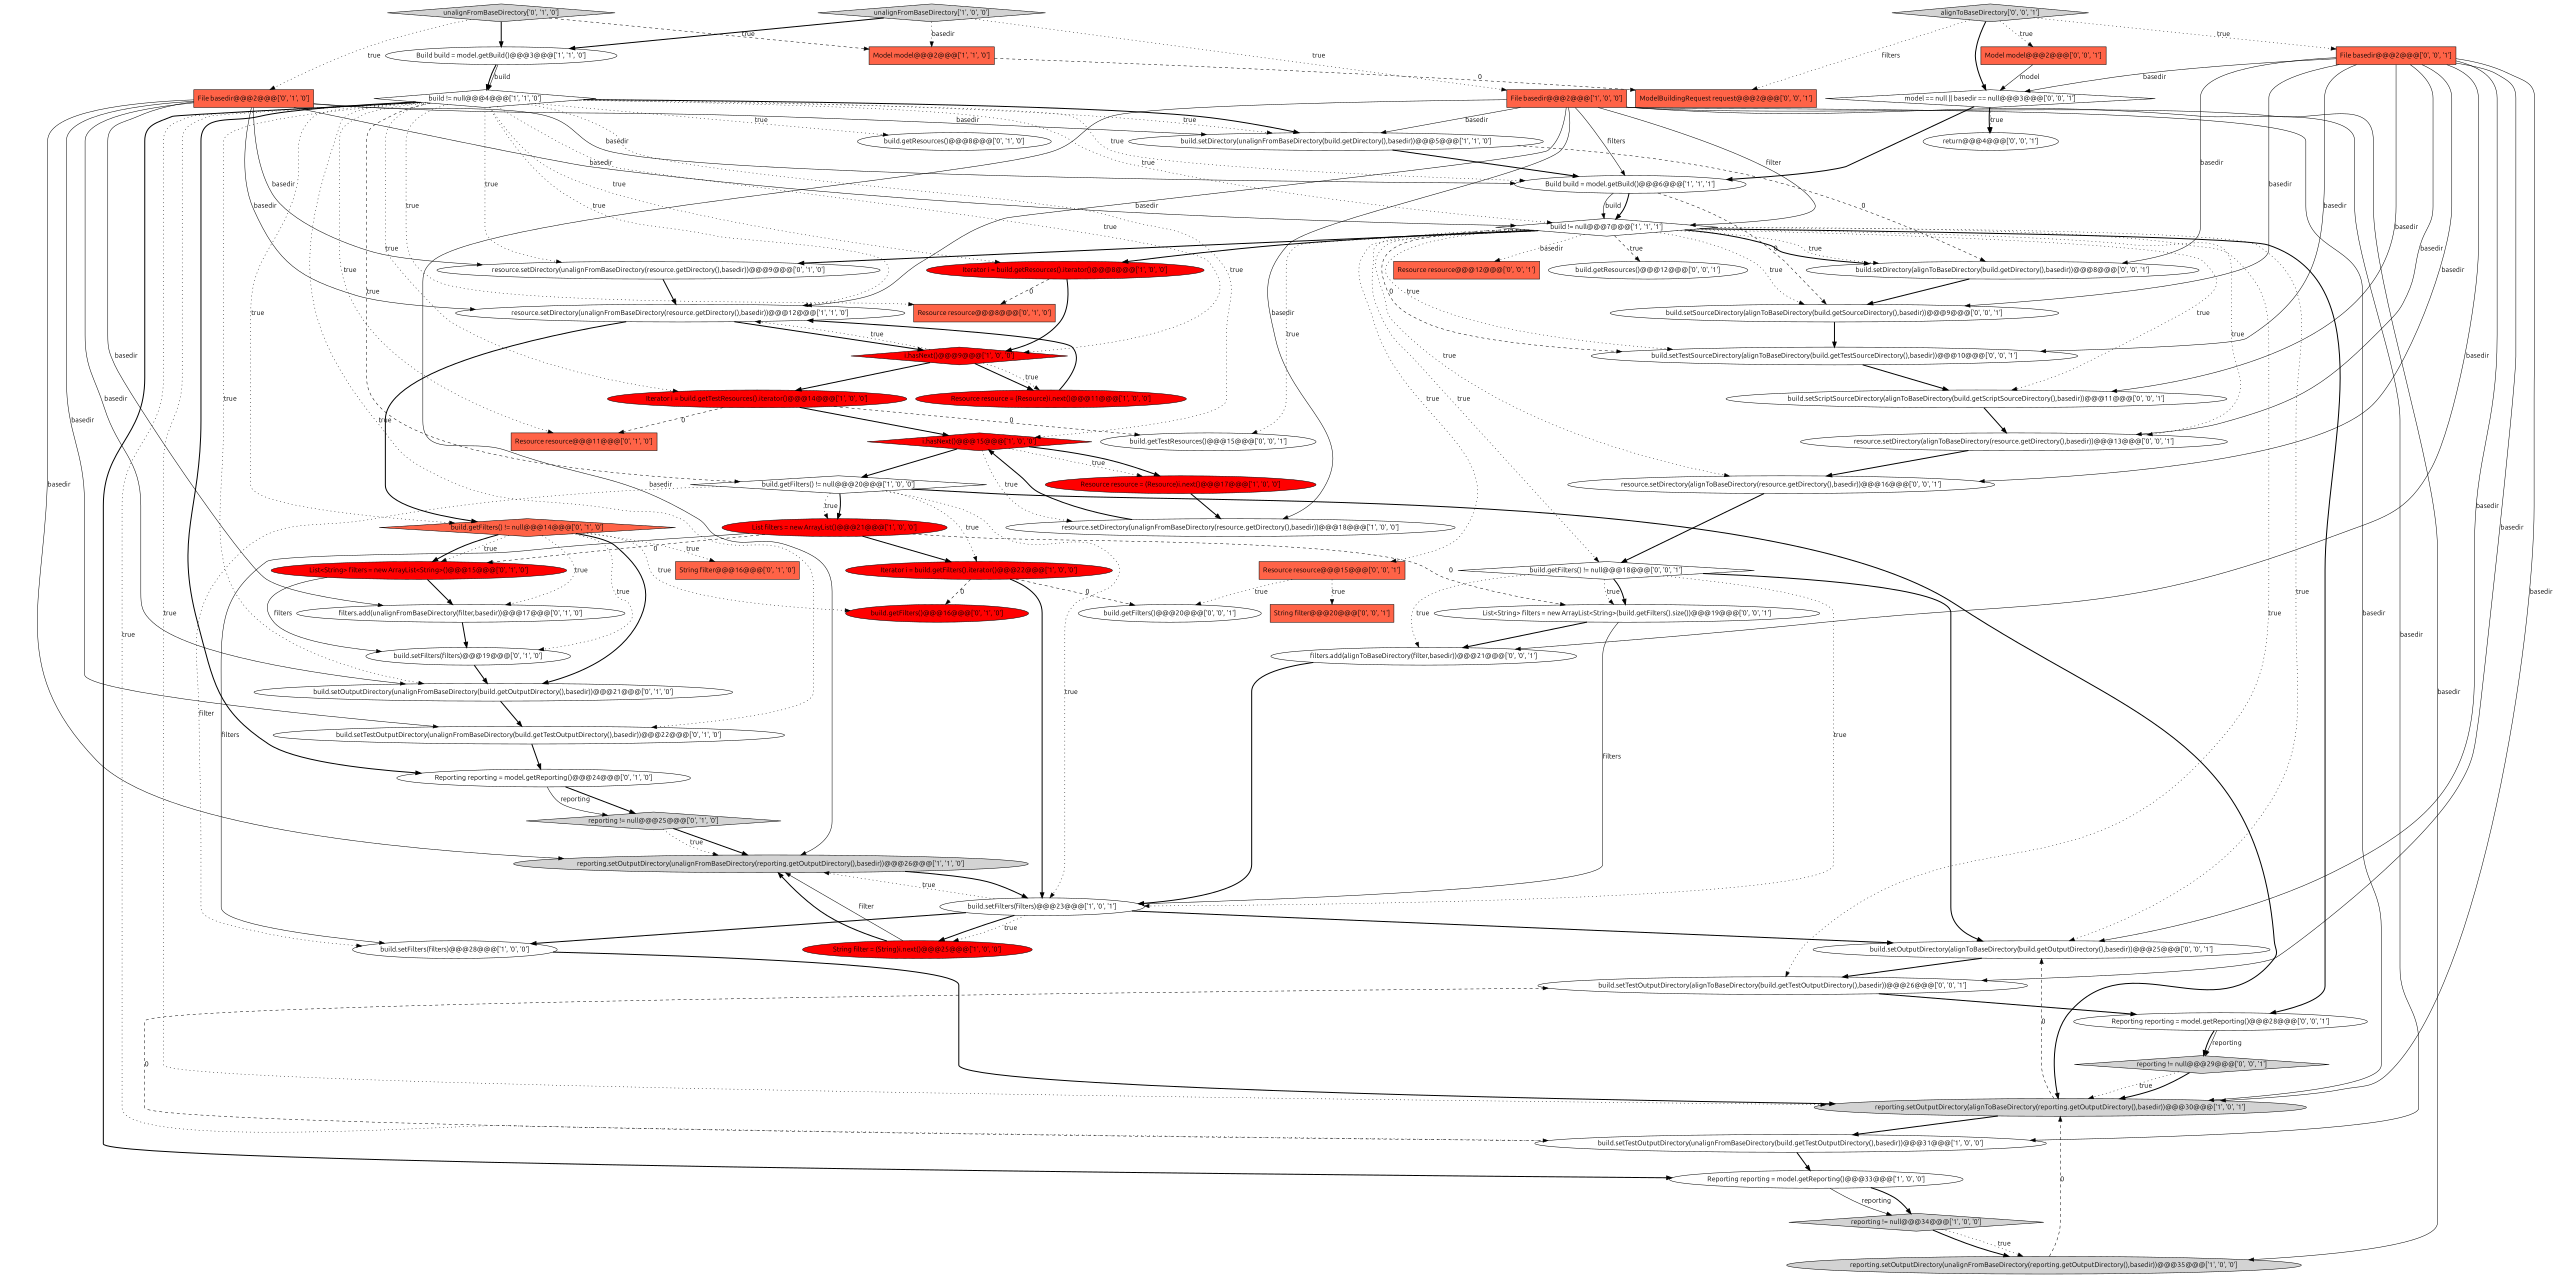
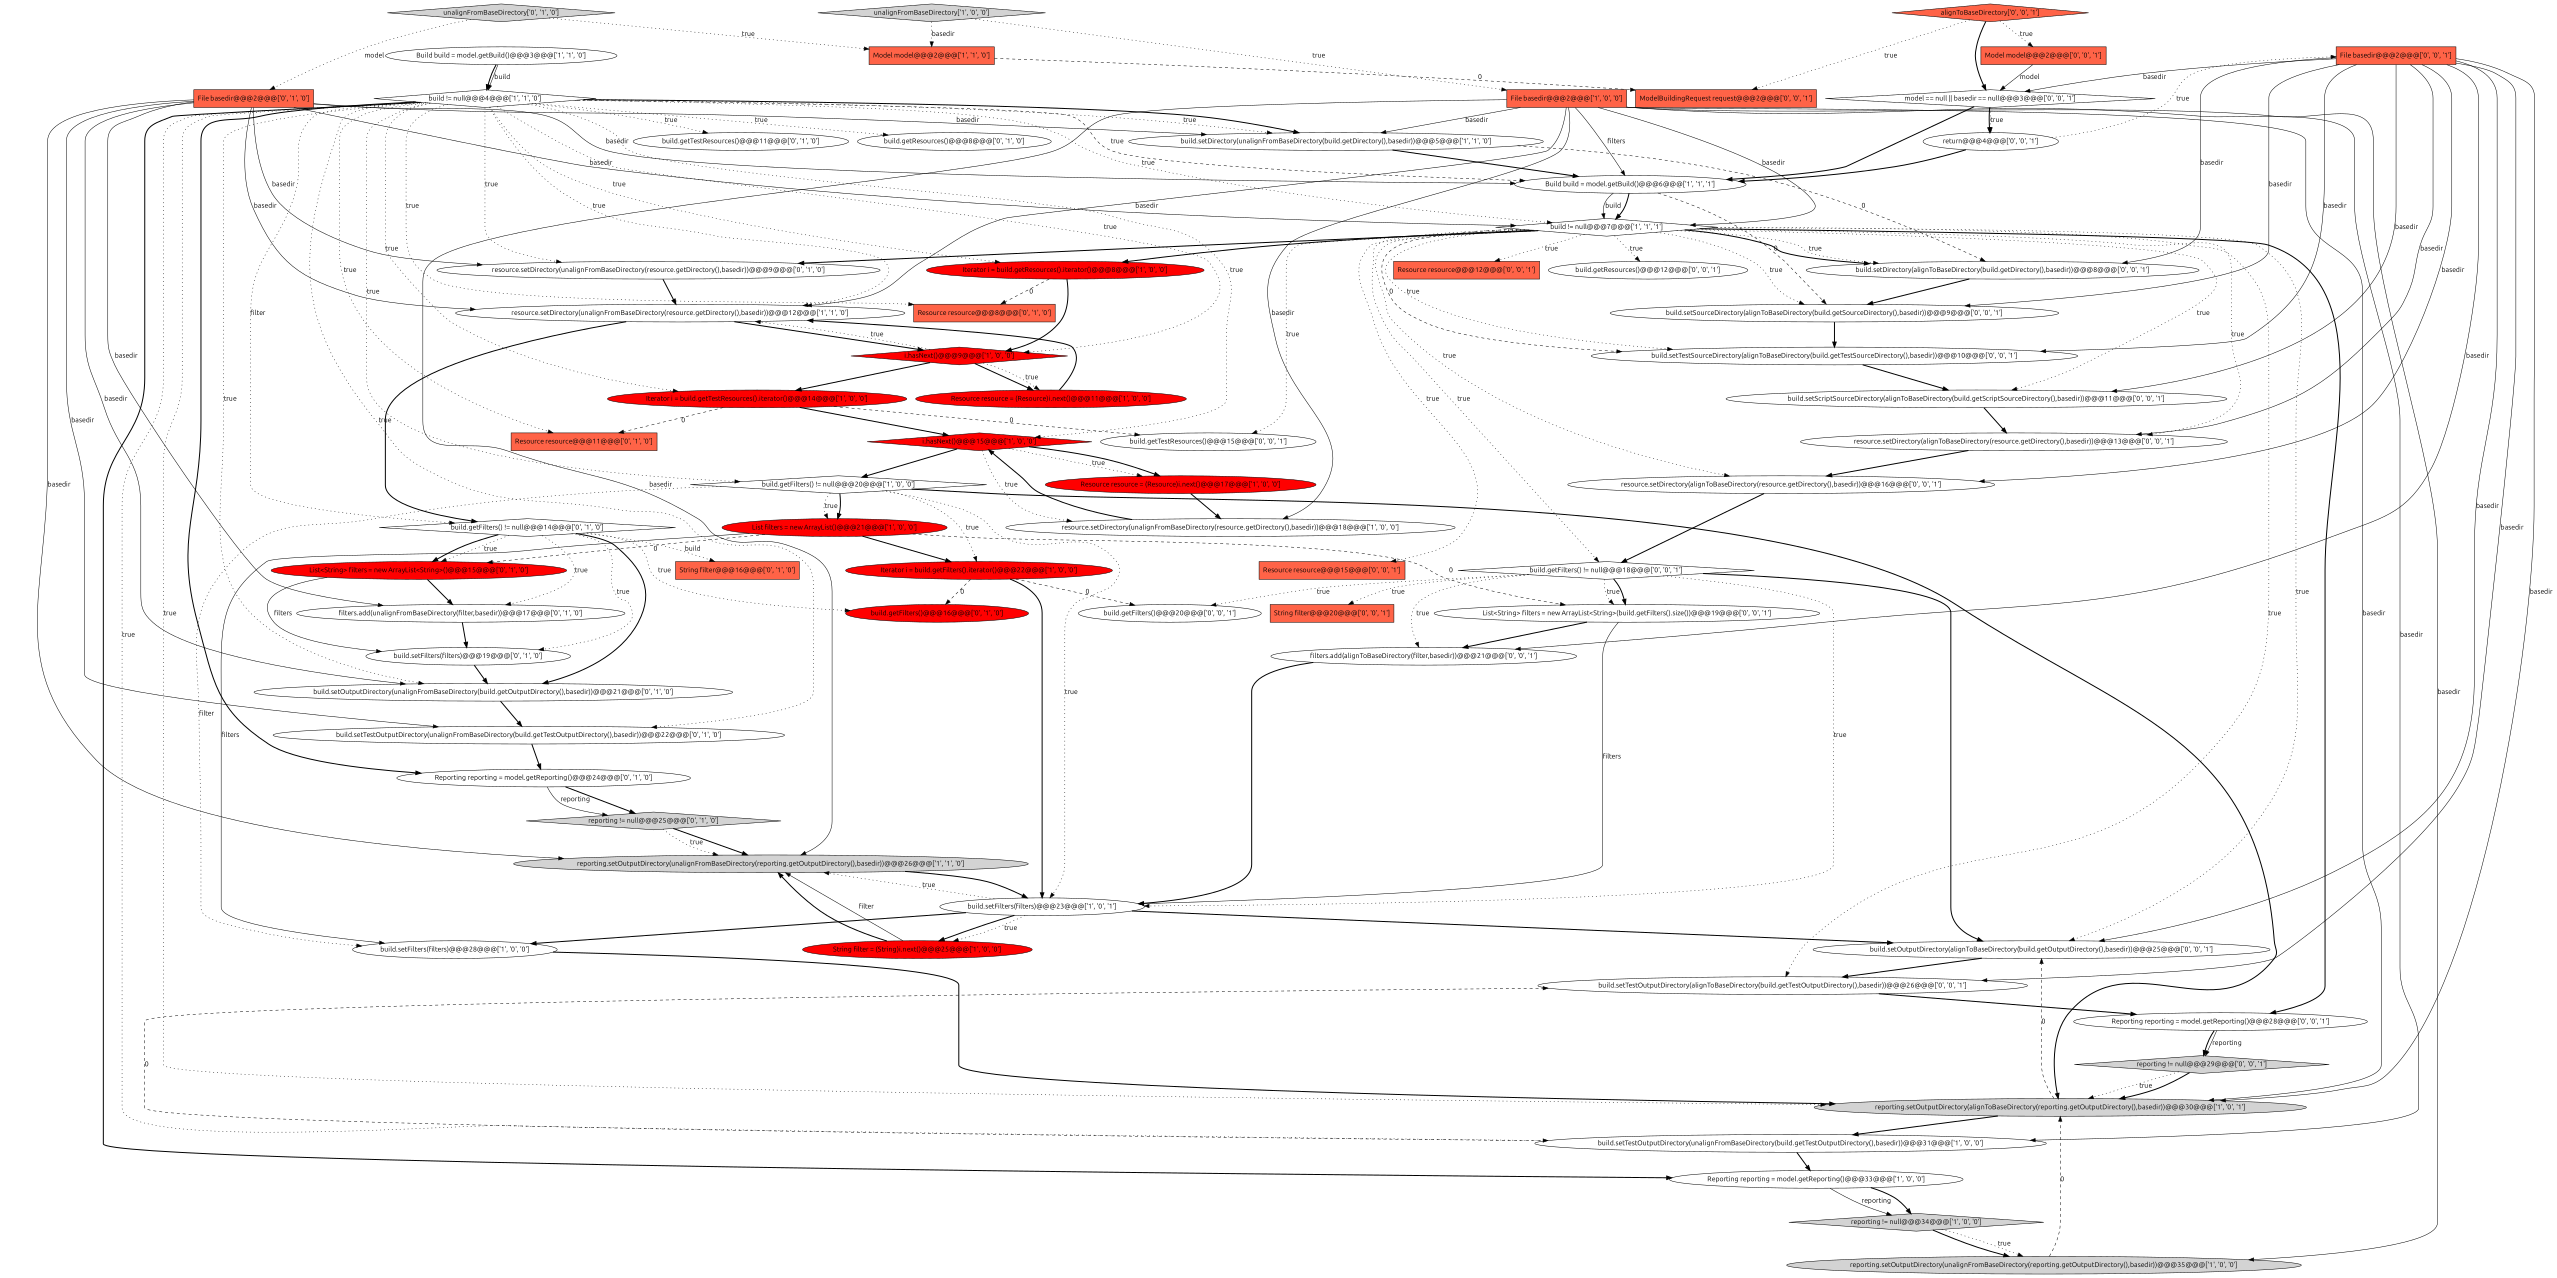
  digraph {
    fontname=Ubuntu
    node [fillcolor=white fontname=Ubuntu shape=ellipse style=filled]
    edge [fontname=Ubuntu style=bold]
    n1 [label="resource.setDirectory(unalignFromBaseDirectory(resource.getDirectory(),basedir))@@@12@@@['1', '1', '0']"]
-   n2 [fillcolor=tomato label="build.getFilters() != null@@@14@@@['0', '1', '0']" shape=diamond]
+   n2 [label="build.getFilters() != null@@@14@@@['0', '1', '0']" shape=diamond]
    n3 [fillcolor=red label="i.hasNext()@@@9@@@['1', '0', '0']" shape=diamond]
    n4 [label="build.setFilters(filters)@@@19@@@['0', '1', '0']"]
    n5 [label="filters.add(unalignFromBaseDirectory(filter,basedir))@@@17@@@['0', '1', '0']"]
    n6 [fillcolor=red label="build.getFilters()@@@16@@@['0', '1', '0']"]
    n7 [label="build.setOutputDirectory(unalignFromBaseDirectory(build.getOutputDirectory(),basedir))@@@21@@@['0', '1', '0']"]
    n8 [fillcolor=tomato label="String filter@@@16@@@['0', '1', '0']" shape=box]
    n9 [fillcolor=red label="List<String> filters = new ArrayList<String>()@@@15@@@['0', '1', '0']"]
    n10 [fillcolor=red label="Iterator i = build.getTestResources().iterator()@@@14@@@['1', '0', '0']"]
    n11 [fillcolor=red label="Resource resource = (Resource)i.next()@@@11@@@['1', '0', '0']"]
    n12 [fillcolor=lightgray label="reporting != null@@@25@@@['0', '1', '0']" shape=diamond]
    n13 [fillcolor=lightgray label="reporting.setOutputDirectory(unalignFromBaseDirectory(reporting.getOutputDirectory(),basedir))@@@26@@@['1', '1', '0']"]
    n14 [label="build.setFilters(filters)@@@23@@@['1', '0', '1']"]
    n15 [label="build.setSourceDirectory(alignToBaseDirectory(build.getSourceDirectory(),basedir))@@@9@@@['0', '0', '1']"]
    n16 [label="build.setTestSourceDirectory(alignToBaseDirectory(build.getTestSourceDirectory(),basedir))@@@10@@@['0', '0', '1']"]
    n17 [label="build.setScriptSourceDirectory(alignToBaseDirectory(build.getScriptSourceDirectory(),basedir))@@@11@@@['0', '0', '1']"]
    n18 [label="resource.setDirectory(unalignFromBaseDirectory(resource.getDirectory(),basedir))@@@9@@@['0', '1', '0']"]
    n19 [label="build.setTestOutputDirectory(unalignFromBaseDirectory(build.getTestOutputDirectory(),basedir))@@@22@@@['0', '1', '0']"]
    n20 [label="Reporting reporting = model.getReporting()@@@24@@@['0', '1', '0']"]
    n21 [fillcolor=tomato label="Model model@@@2@@@['1', '1', '0']" shape=box]
    n22 [fillcolor=tomato label="ModelBuildingRequest request@@@2@@@['0', '0', '1']" shape=box]
    n23 [fillcolor=tomato label="File basedir@@@2@@@['0', '0', '1']" shape=box]
    n24 [label="build.setDirectory(alignToBaseDirectory(build.getDirectory(),basedir))@@@8@@@['0', '0', '1']"]
    n25 [fillcolor=lightgray label="reporting.setOutputDirectory(alignToBaseDirectory(reporting.getOutputDirectory(),basedir))@@@30@@@['1', '0', '1']"]
    n26 [label="build.setTestOutputDirectory(alignToBaseDirectory(build.getTestOutputDirectory(),basedir))@@@26@@@['0', '0', '1']"]
    n27 [label="build.setOutputDirectory(alignToBaseDirectory(build.getOutputDirectory(),basedir))@@@25@@@['0', '0', '1']"]
    n28 [label="resource.setDirectory(alignToBaseDirectory(resource.getDirectory(),basedir))@@@16@@@['0', '0', '1']"]
    n29 [label="filters.add(alignToBaseDirectory(filter,basedir))@@@21@@@['0', '0', '1']"]
    n30 [label="model == null || basedir == null@@@3@@@['0', '0', '1']" shape=diamond]
    n31 [label="resource.setDirectory(alignToBaseDirectory(resource.getDirectory(),basedir))@@@13@@@['0', '0', '1']"]
    n32 [label="build.setTestOutputDirectory(unalignFromBaseDirectory(build.getTestOutputDirectory(),basedir))@@@31@@@['1', '0', '0']"]
    n33 [label="Reporting reporting = model.getReporting()@@@28@@@['0', '0', '1']"]
    n34 [label="build.getFilters() != null@@@18@@@['0', '0', '1']" shape=diamond]
    n35 [label="Build build = model.getBuild()@@@6@@@['1', '1', '1']"]
    n36 [label="return@@@4@@@['0', '0', '1']"]
    n37 [label="Reporting reporting = model.getReporting()@@@33@@@['1', '0', '0']"]
    n38 [fillcolor=lightgray label="reporting != null@@@34@@@['1', '0', '0']" shape=diamond]
    n39 [label="build.setFilters(filters)@@@28@@@['1', '0', '0']"]
    n40 [label="build != null@@@4@@@['1', '1', '0']" shape=diamond]
    n41 [label="build.setDirectory(unalignFromBaseDirectory(build.getDirectory(),basedir))@@@5@@@['1', '1', '0']"]
    n42 [fillcolor=red label="Iterator i = build.getResources().iterator()@@@8@@@['1', '0', '0']"]
    n43 [fillcolor=tomato label="Resource resource@@@8@@@['0', '1', '0']" shape=box]
    n44 [fillcolor=tomato label="Resource resource@@@11@@@['0', '1', '0']" shape=box]
    n45 [fillcolor=red label="i.hasNext()@@@15@@@['1', '0', '0']" shape=diamond]
    n46 [label="build != null@@@7@@@['1', '1', '1']" shape=diamond]
    n47 [label="build.getFilters() != null@@@20@@@['1', '0', '0']" shape=diamond]
+   n48 [label="build.getTestResources()@@@11@@@['0', '1', '0']"]
    n49 [label="build.getResources()@@@8@@@['0', '1', '0']"]
    n50 [label="resource.setDirectory(unalignFromBaseDirectory(resource.getDirectory(),basedir))@@@18@@@['1', '0', '0']"]
    n51 [fillcolor=red label="Resource resource = (Resource)i.next()@@@17@@@['1', '0', '0']"]
    n52 [fillcolor=tomato label="Resource resource@@@12@@@['0', '0', '1']" shape=box]
    n53 [label="build.getTestResources()@@@15@@@['0', '0', '1']"]
    n54 [fillcolor=tomato label="Resource resource@@@15@@@['0', '0', '1']" shape=box]
    n55 [label="build.getResources()@@@12@@@['0', '0', '1']"]
    n56 [fillcolor=red label="Iterator i = build.getFilters().iterator()@@@22@@@['1', '0', '0']"]
    n57 [fillcolor=red label="List filters = new ArrayList()@@@21@@@['1', '0', '0']"]
    n58 [label="build.getFilters()@@@20@@@['0', '0', '1']"]
    n59 [label="List<String> filters = new ArrayList<String>(build.getFilters().size())@@@19@@@['0', '0', '1']"]
    n60 [fillcolor=tomato label="String filter@@@20@@@['0', '0', '1']" shape=box]
    n61 [fillcolor=red label="String filter = (String)i.next()@@@25@@@['1', '0', '0']"]
    n62 [fillcolor=tomato label="File basedir@@@2@@@['0', '1', '0']" shape=box]
    n63 [label="Build build = model.getBuild()@@@3@@@['1', '1', '0']"]
    n64 [fillcolor=lightgray label="reporting != null@@@29@@@['0', '0', '1']" shape=diamond]
-   n65 [fillcolor=lightgray label="alignToBaseDirectory['0', '0', '1']" shape=diamond]
+   n65 [fillcolor=tomato label="alignToBaseDirectory['0', '0', '1']" shape=diamond]
    n66 [fillcolor=tomato label="Model model@@@2@@@['0', '0', '1']" shape=box]
    n67 [fillcolor=lightgray label="reporting.setOutputDirectory(unalignFromBaseDirectory(reporting.getOutputDirectory(),basedir))@@@35@@@['1', '0', '0']"]
    n68 [fillcolor=tomato label="File basedir@@@2@@@['1', '0', '0']" shape=box]
    n69 [fillcolor=lightgray label="unalignFromBaseDirectory['1', '0', '0']" shape=diamond]
    n70 [fillcolor=lightgray label="unalignFromBaseDirectory['0', '1', '0']" shape=diamond]
    n1 -> n2
    n1 -> n3
    n2 -> n4 [label=true style=dotted]
    n2 -> n5 [label=true style=dotted]
    n2 -> n6 [label=true style=dotted]
    n2 -> n7
-   n2 -> n8 [label=true style=dotted]
+   n2 -> n8 [label=build style=dotted]
    n2 -> n9
    n2 -> n9 [label=true style=dotted]
    n3 -> n1 [label=true style=dotted]
    n3 -> n10
    n3 -> n11
    n3 -> n11 [label=true style=dotted]
    n4 -> n7
    n5 -> n4
    n7 -> n19
    n9 -> n4 [label=filters style=solid]
    n9 -> n5
    n10 -> n44 [label=0 style=dashed]
    n10 -> n45
    n10 -> n53 [label=0 style=dashed]
    n11 -> n1
    n12 -> n13
    n12 -> n13 [label=true style=dotted]
    n13 -> n14
    n14 -> n13 [label=true style=dotted]
    n14 -> n27
    n14 -> n39
    n14 -> n61 [label=true style=dotted]
    n14 -> n61
    n15 -> n16
    n16 -> n17
    n17 -> n31
    n18 -> n1
    n19 -> n20
    n20 -> n12
    n20 -> n12 [label=reporting style=solid]
    n21 -> n22 [label=0 style=dashed]
    n23 -> n15 [label=basedir style=solid]
    n23 -> n16 [label=basedir style=solid]
    n23 -> n17 [label=basedir style=solid]
    n23 -> n24 [label=basedir style=solid]
    n23 -> n25 [label=basedir style=solid]
    n23 -> n26 [label=basedir style=solid]
    n23 -> n27 [label=basedir style=solid]
    n23 -> n28 [label=basedir style=solid]
    n23 -> n29 [label=basedir style=solid]
    n23 -> n30 [label=basedir style=solid]
    n23 -> n31 [label=basedir style=solid]
    n24 -> n15
    n25 -> n27 [label=0 style=dashed]
    n25 -> n32
    n26 -> n33
    n27 -> n26
    n28 -> n34
    n29 -> n14
    n30 -> n35
    n30 -> n36 [label=true style=dotted]
    n30 -> n36
    n31 -> n28
    n32 -> n26 [label=0 style=dashed]
    n32 -> n37
    n33 -> n64 [label=reporting style=solid]
    n33 -> n64
    n34 -> n14 [label=true style=dotted]
    n34 -> n27
    n34 -> n29 [label=true style=dotted]
-   n54 -> n58 [label=true style=dotted]
+   n34 -> n58 [label=true style=dotted]
    n34 -> n59 [label=true style=dotted]
    n34 -> n59
-   n54 -> n60 [label=true style=dotted]
+   n34 -> n60 [label=true style=dotted]
    n35 -> n15 [label=0 style=dashed]
    n35 -> n46
    n35 -> n46 [label=build style=solid]
+   n36 -> n35
    n37 -> n38
    n37 -> n38 [label=reporting style=solid]
    n38 -> n67 [label=true style=dotted]
    n38 -> n67
    n39 -> n25
    n40 -> n1 [label=true style=dotted]
-   n40 -> n2 [label=true style=dotted]
+   n40 -> n2 [label=filter style=dotted]
    n40 -> n3 [label=true style=dotted]
    n40 -> n7 [label=true style=dotted]
    n40 -> n10 [label=true style=dotted]
    n40 -> n18 [label=true style=dotted]
    n40 -> n19 [label=true style=dotted]
    n40 -> n20
    n40 -> n25 [label=true style=dotted]
    n40 -> n32 [label=true style=dotted]
-   n40 -> n35 [label=true style=dotted]
+   n40 -> n35 [label=true style=dashed]
    n40 -> n37
    n40 -> n41 [label=true style=dotted]
    n40 -> n41
    n40 -> n42 [label=true style=dotted]
    n40 -> n43 [label=true style=dotted]
    n40 -> n44 [label=true style=dotted]
    n40 -> n45 [label=true style=dotted]
    n40 -> n46 [label=true style=dotted]
-   n40 -> n47 [label=true style=dashed]
+   n40 -> n47 [label=true style=dotted]
+   n40 -> n48 [label=true style=dotted]
    n40 -> n49 [label=true style=dotted]
    n41 -> n24 [label=0 style=dashed]
    n41 -> n35
    n42 -> n3
    n42 -> n43 [label=0 style=dashed]
    n45 -> n47
    n45 -> n50 [label=true style=dotted]
    n45 -> n51 [label=true style=dotted]
    n45 -> n51
    n46 -> n15 [label=true style=dotted]
    n46 -> n16 [label=true style=dotted]
    n46 -> n16 [label=0 style=dashed]
    n46 -> n17 [label=true style=dotted]
    n46 -> n18
    n46 -> n24
    n46 -> n24 [label=true style=dotted]
    n46 -> n26 [label=true style=dotted]
    n46 -> n27 [label=true style=dotted]
    n46 -> n28 [label=true style=dotted]
    n46 -> n31 [label=true style=dotted]
    n46 -> n33
    n46 -> n34 [label=true style=dotted]
    n46 -> n42
-   n46 -> n52 [label=basedir style=dotted]
+   n46 -> n52 [label=true style=dotted]
    n46 -> n53 [label=true style=dotted]
    n46 -> n54 [label=true style=dotted]
-   n46 -> n55 [label=true style=dashed]
+   n46 -> n55 [label=true style=dotted]
    n47 -> n14 [label=true style=dotted]
    n47 -> n25
    n47 -> n39 [label=filter style=dotted]
    n47 -> n56 [label=true style=dotted]
    n47 -> n57
    n47 -> n57 [label=true style=dotted]
    n50 -> n45
    n51 -> n50
    n56 -> n6 [label=0 style=dashed]
    n56 -> n14
    n56 -> n58 [label=0 style=dashed]
    n57 -> n9 [label=0 style=dashed]
    n57 -> n39 [label=filters style=solid]
    n57 -> n56
    n57 -> n59 [label=0 style=dashed]
    n59 -> n14 [label=filters style=solid]
    n59 -> n29
    n61 -> n13 [label=filter style=solid]
    n61 -> n13
    n62 -> n1 [label=basedir style=solid]
    n62 -> n5 [label=basedir style=solid]
    n62 -> n7 [label=basedir style=solid]
    n62 -> n13 [label=basedir style=solid]
    n62 -> n18 [label=basedir style=solid]
    n62 -> n19 [label=basedir style=solid]
    n62 -> n35 [label=basedir style=solid]
    n62 -> n41 [label=basedir style=solid]
    n62 -> n46 [label=basedir style=solid]
    n63 -> n40 [label=build style=solid]
    n63 -> n40
    n64 -> n25 [label=true style=dotted]
    n64 -> n25
-   n65 -> n22 [label=filters style=dotted]
-   n65 -> n23 [label=true style=dotted]
+   n65 -> n22 [label=true style=dotted]
+   n36 -> n23 [label=true style=dotted]
    n65 -> n30
    n65 -> n66 [label=true style=dotted]
    n66 -> n30 [label=model style=solid]
    n67 -> n25 [label=0 style=dashed]
    n68 -> n1 [label=basedir style=solid]
    n68 -> n13 [label=basedir style=solid]
    n68 -> n25 [label=basedir style=solid]
    n68 -> n32 [label=basedir style=solid]
    n68 -> n35 [label=filters style=solid]
    n68 -> n41 [label=basedir style=solid]
-   n68 -> n46 [label=filter style=solid]
+   n68 -> n46 [label=basedir style=solid]
    n68 -> n50 [label=basedir style=solid]
    n68 -> n67 [label=basedir style=solid]
    n69 -> n21 [label=basedir style=dotted]
-   n69 -> n63
    n69 -> n68 [label=true style=dotted]
-   n70 -> n21 [label=true style=dashed]
-   n70 -> n62 [label=true style=dotted]
-   n70 -> n63
+   n70 -> n21 [label=true style=dotted]
+   n70 -> n62 [label=model style=dotted]
  }
